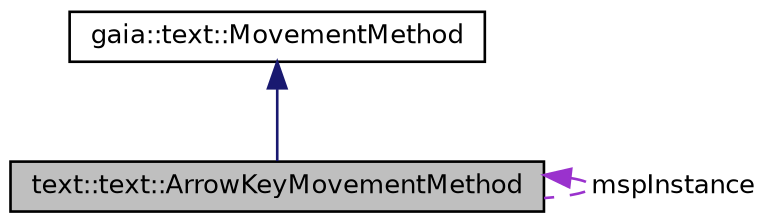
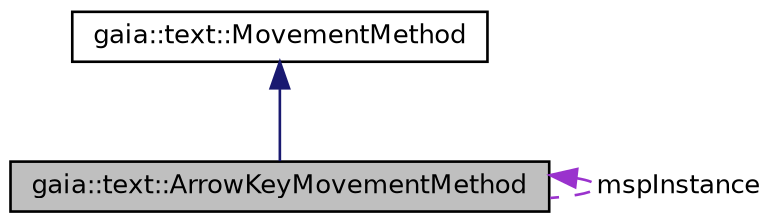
  digraph {
    node [color=black fontname=Helvetica fontsize=10 shape=record style=filled]
    edge [dir=back fontname=Helvetica fontsize=10 labelfontname=Helvetica labelfontsize=10]
-   n1 [fillcolor=grey75 fontcolor=black height=0.2 label="text::text::ArrowKeyMovementMethod" width=0.4]
+   n1 [fillcolor=grey75 fontcolor=black height=0.2 label="gaia::text::ArrowKeyMovementMethod" width=0.4]
    n2 [fillcolor=white height=0.2 label="gaia::text::MovementMethod" width=0.4]
    n1 -> n1 [color=darkorchid3 label=mspInstance style=dashed]
    n2 -> n1 [color=midnightblue style=solid]
  }
